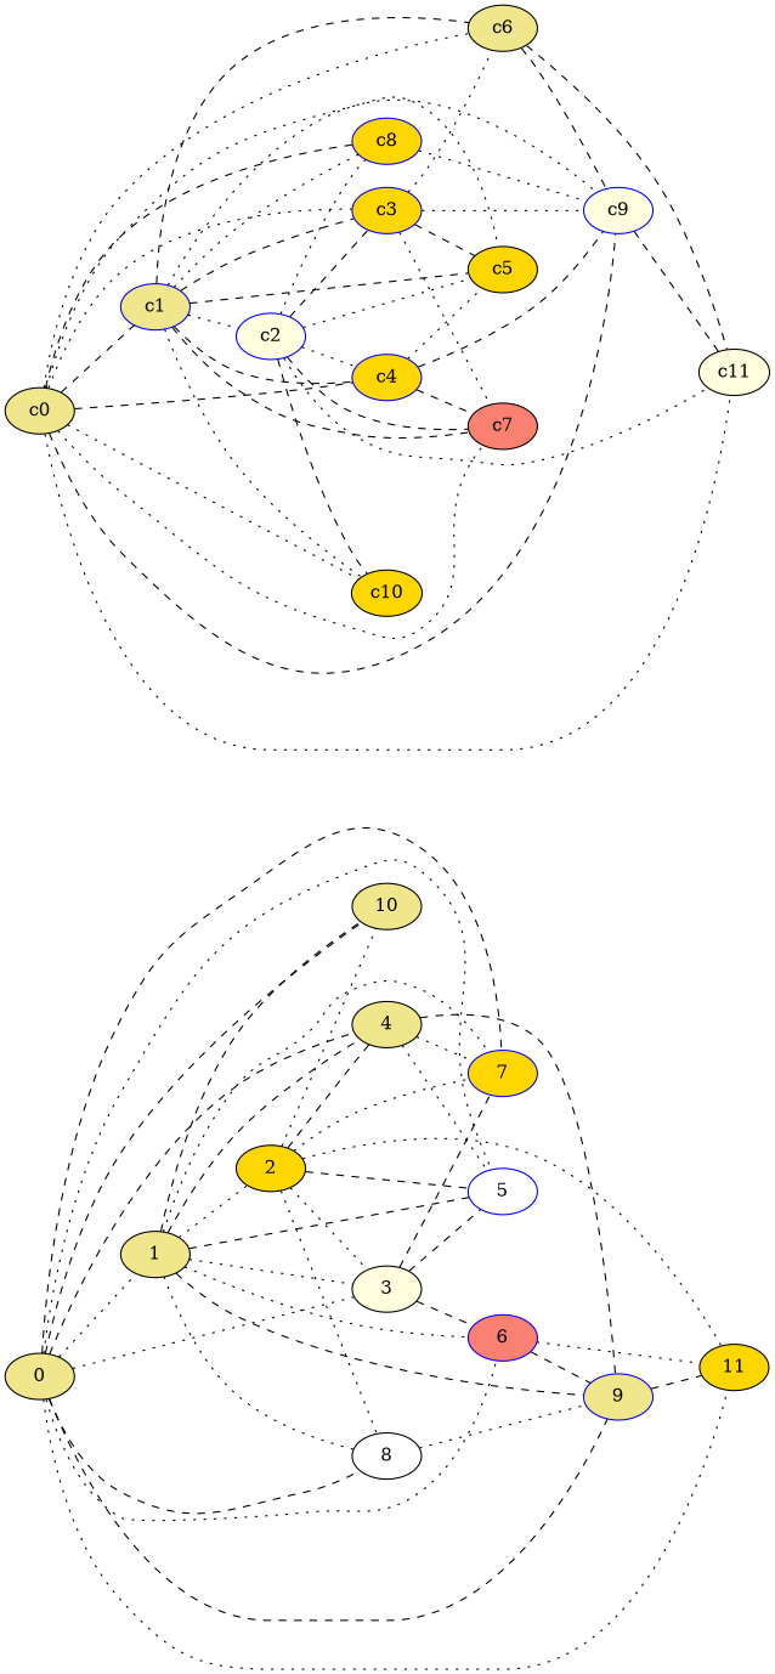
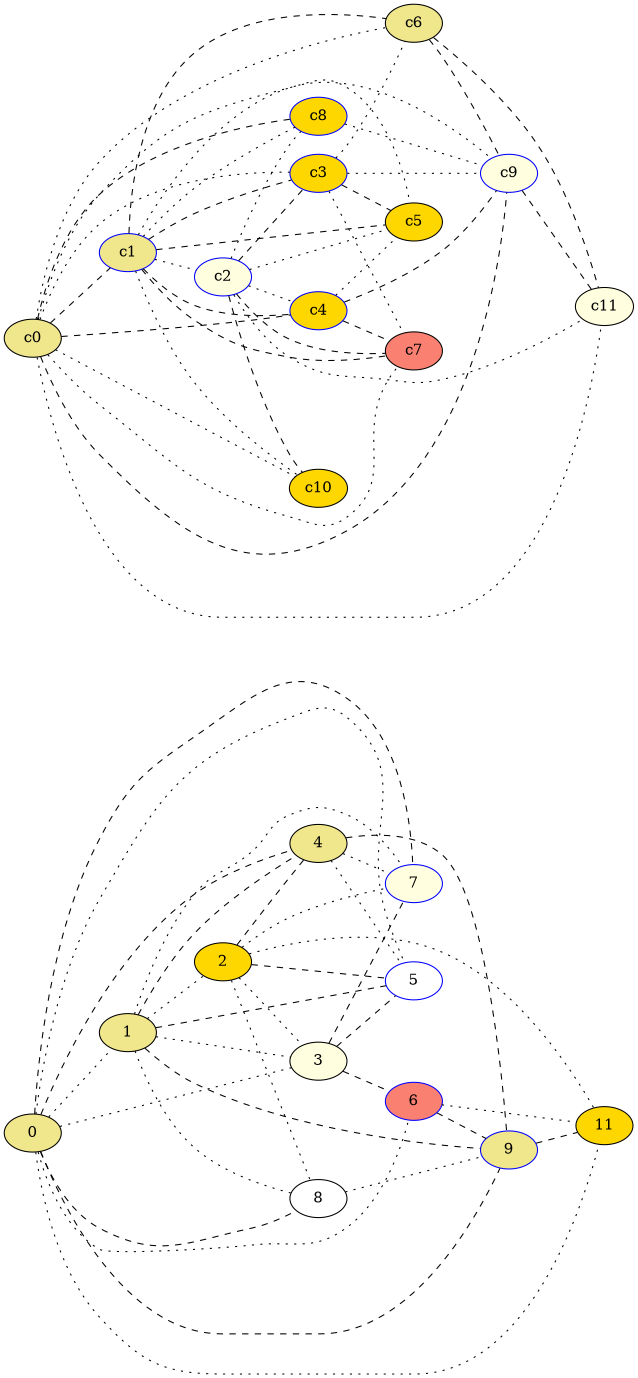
  graph {
    rankdir=LR
    node [color=black fillcolor=khaki style=filled]
    edge [style=dotted]
    n1 [label=0]
    n2 [label=1]
    n3 [fillcolor=lightyellow label=3]
    n4 [label=4]
    n5 [color=blue fillcolor=white label=5]
    n6 [color=blue fillcolor=salmon label=6]
-   n7 [color=blue fillcolor=gold label=7]
+   n7 [color=blue fillcolor=lightyellow label=7]
    n8 [fillcolor=white label=8]
    n9 [color=blue label=9]
-   n10 [label=10]
    n11 [fillcolor=gold label=11]
    n12 [fillcolor=gold label=2]
    c0
    c1 [color=blue]
    c3 [color=blue fillcolor=gold]
    c4 [color=blue fillcolor=gold]
    c5 [fillcolor=gold]
    c6
    c7 [fillcolor=salmon]
    c8 [color=blue fillcolor=gold]
    c9 [color=blue fillcolor=lightyellow]
    c10 [fillcolor=gold]
    c11 [fillcolor=lightyellow]
    c2 [color=blue fillcolor=lightyellow]
    n1 -- n2
    n1 -- n3
    n1 -- n4 [style=dashed]
    n1 -- n5
    n1 -- n6
    n1 -- n7 [style=dashed]
    n1 -- n8 [style=dashed]
    n1 -- n9 [style=dashed]
-   n1 -- n10 [style=dashed]
    n1 -- n11
    n2 -- n3
    n2 -- n4 [style=dashed]
    n2 -- n5 [style=dashed]
-   n2 -- n6
    n2 -- n7
    n2 -- n8
    n2 -- n9 [style=dashed]
-   n2 -- n10 [style=dashed]
    n2 -- n12
    n3 -- n5 [style=dashed]
    n3 -- n6 [style=dashed]
    n3 -- n7 [style=dashed]
    n4 -- n5
    n4 -- n7
    n4 -- n9 [style=dashed]
    n6 -- n9 [style=dashed]
    n6 -- n11
    n8 -- n9
    n9 -- n11 [style=dashed]
    n12 -- n3
    n12 -- n4 [style=dashed]
    n12 -- n5 [style=dashed]
    n12 -- n7
    n12 -- n8
-   n12 -- n10
    n12 -- n11
    c0 -- c1 [style=dashed]
    c0 -- c3
    c0 -- c4 [style=dashed]
    c0 -- c5
    c0 -- c6
    c0 -- c7
    c0 -- c8 [style=dashed]
    c0 -- c9 [style=dashed]
    c0 -- c10
    c0 -- c11
    c1 -- c3 [style=dashed]
    c1 -- c4 [style=dashed]
    c1 -- c5 [style=dashed]
    c1 -- c6 [style=dashed]
    c1 -- c7 [style=dashed]
    c1 -- c8
    c1 -- c9
    c1 -- c10
    c1 -- c2
    c3 -- c5 [style=dashed]
    c3 -- c6
    c3 -- c7
    c3 -- c9
    c4 -- c5
    c4 -- c7 [style=dashed]
    c4 -- c9 [style=dashed]
    c6 -- c9 [style=dashed]
    c6 -- c11 [style=dashed]
    c8 -- c9
    c9 -- c11 [style=dashed]
    c2 -- c3 [style=dashed]
    c2 -- c4
    c2 -- c5
    c2 -- c7 [style=dashed]
    c2 -- c8
    c2 -- c10 [style=dashed]
    c2 -- c11
  }
